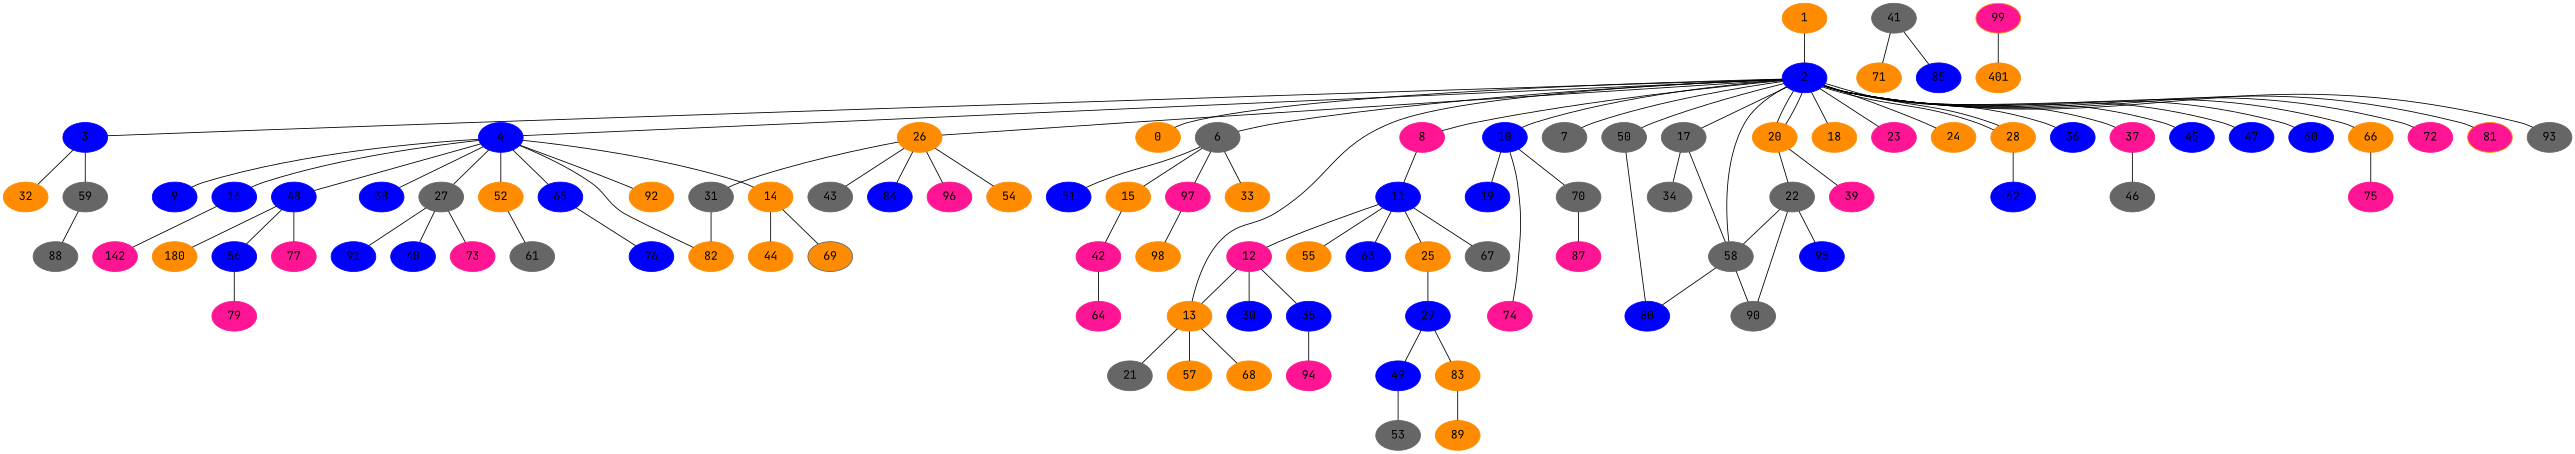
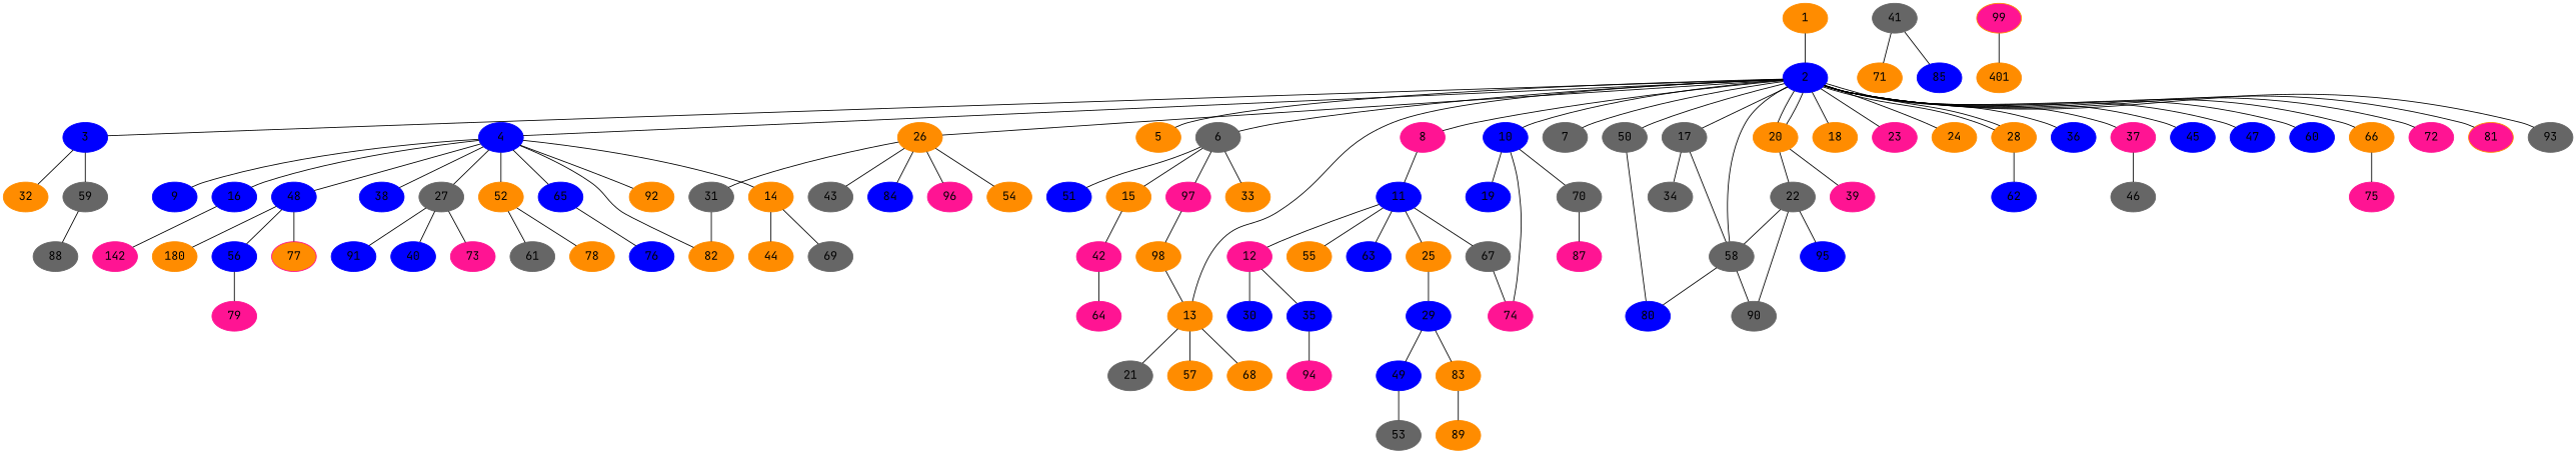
  graph {
    fontname="JetBrains Mono"
    node [color=darkorange fontname="JetBrains Mono" style=filled]
    edge [fontname="JetBrains Mono"]
    2 [color=blue]
    1
    3 [color=blue]
    4 [color=blue]
-   5 [label=0]
+   5
    6 [color=gray40]
    7 [color=gray40]
    8 [color=deeppink]
    10 [color=blue]
    13
    17 [color=gray40]
    18
    20
    23 [color=deeppink]
    24
    26
    28
    36 [color=blue]
    37 [color=deeppink]
    45 [color=blue]
    47 [color=blue]
    50 [color=gray40]
    58 [color=gray40]
    60 [color=blue]
    66
    72 [color=deeppink]
    81 [fillcolor=deeppink]
    93 [color=gray40]
    32
    59 [color=gray40]
    9 [color=blue]
    14
    16 [color=blue]
    27 [color=gray40]
    38 [color=blue]
    48 [color=blue]
    52
    65 [color=blue]
    82
    92
    15
    33
    51 [color=blue]
    97 [color=deeppink]
    11 [color=blue]
    19 [color=blue]
    70 [color=gray40]
    74 [color=deeppink]
    21 [color=gray40]
    57
    68
    34 [color=gray40]
    22 [color=gray40]
    39 [color=deeppink]
    31 [color=gray40]
    43 [color=gray40]
    84 [color=blue]
    96 [color=deeppink]
    54
    62 [color=blue]
    46 [color=gray40]
    80 [color=blue]
    90 [color=gray40]
    75 [color=deeppink]
    88 [color=gray40]
    44
-   69 [color=gray40 fillcolor=darkorange]
+   69 [color=gray40]
    n68 [color=deeppink label=142]
    40 [color=blue]
    73 [color=deeppink]
    91 [color=blue]
    56 [color=blue]
-   77 [color=deeppink]
+   77 [color=deeppink fillcolor=darkorange]
    n74 [label=180]
    61 [color=gray40]
+   78
    76 [color=blue]
    42 [color=deeppink]
    98
    12 [color=deeppink]
    25
    55
    63 [color=blue]
    67 [color=gray40]
    87 [color=deeppink]
    30 [color=blue]
    35 [color=blue]
    29 [color=blue]
    94 [color=deeppink]
    64 [color=deeppink]
    95 [color=blue]
    41 [color=gray40]
    71
    85 [color=blue]
    49 [color=blue]
    83
    53 [color=gray40]
    89
    79 [color=deeppink]
    99 [fillcolor=deeppink]
    n101 [label=401]
    2 -- 3
    2 -- 4
    2 -- 5
    2 -- 6
    2 -- 7
    2 -- 8
    2 -- 10
    2 -- 13
    2 -- 17
    2 -- 18
    2 -- 20
    2 -- 20
    2 -- 23
    2 -- 24
    2 -- 26
    2 -- 28
    2 -- 28
    2 -- 36
    2 -- 37
    2 -- 45
    2 -- 47
    2 -- 50
    2 -- 58
    2 -- 60
    2 -- 66
    2 -- 72
    2 -- 81
    2 -- 93
    1 -- 2
    3 -- 32
    3 -- 59
    4 -- 9
    4 -- 14
    4 -- 16
    4 -- 27
    4 -- 38
    4 -- 48
    4 -- 52
    4 -- 65
    4 -- 82
    4 -- 92
    6 -- 15
    6 -- 33
    6 -- 51
    6 -- 97
    8 -- 11
    10 -- 19
    10 -- 70
    10 -- 74
    13 -- 21
    13 -- 57
    13 -- 68
    17 -- 58
    17 -- 34
    20 -- 22
    20 -- 39
    26 -- 31
    26 -- 43
    26 -- 84
    26 -- 96
    26 -- 54
    28 -- 62
    37 -- 46
    50 -- 80
    58 -- 80
    58 -- 90
    66 -- 75
    59 -- 88
    14 -- 44
    14 -- 69
    16 -- n68
    27 -- 40
    27 -- 73
    27 -- 91
    48 -- 56
    48 -- 77
    48 -- n74
    52 -- 61
+   52 -- 78
    65 -- 76
    15 -- 42
    97 -- 98
    11 -- 12
    11 -- 25
    11 -- 55
    11 -- 63
    11 -- 67
    70 -- 87
    22 -- 58
    22 -- 90
    22 -- 95
    31 -- 82
    56 -- 79
    42 -- 64
-   12 -- 13
+   98 -- 13
    12 -- 30
    12 -- 35
    25 -- 29
+   67 -- 74
    35 -- 94
    29 -- 49
    29 -- 83
    41 -- 71
    41 -- 85
    49 -- 53
    83 -- 89
    99 -- n101
  }
